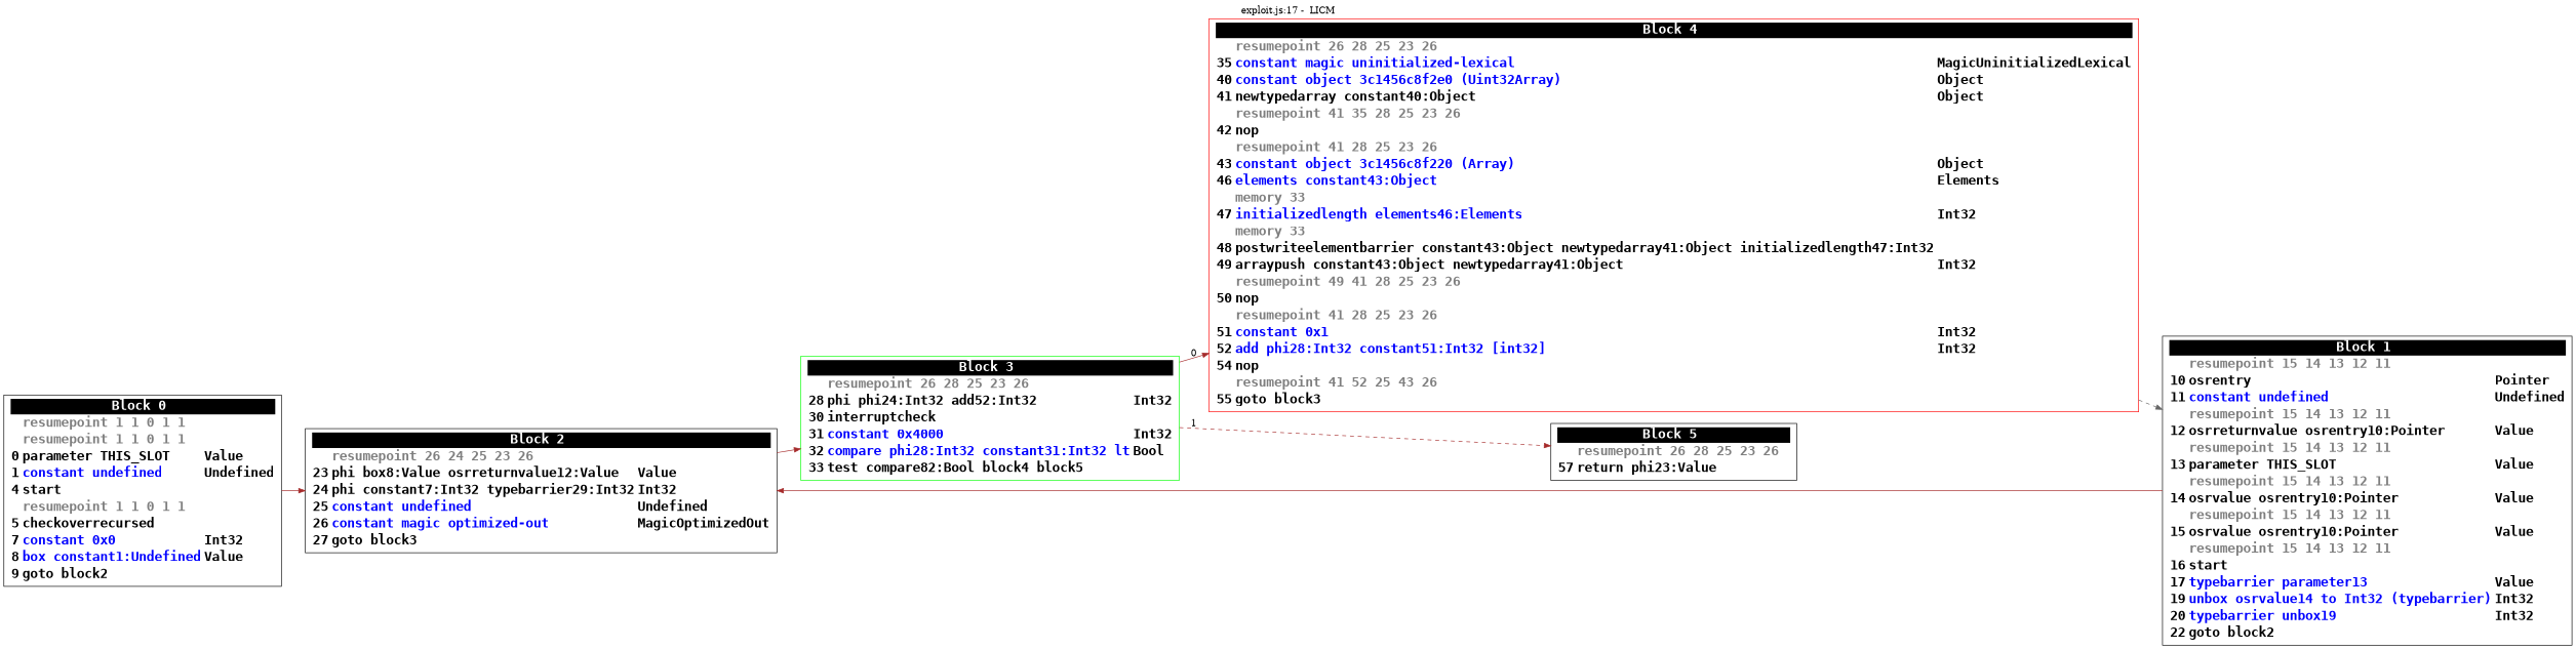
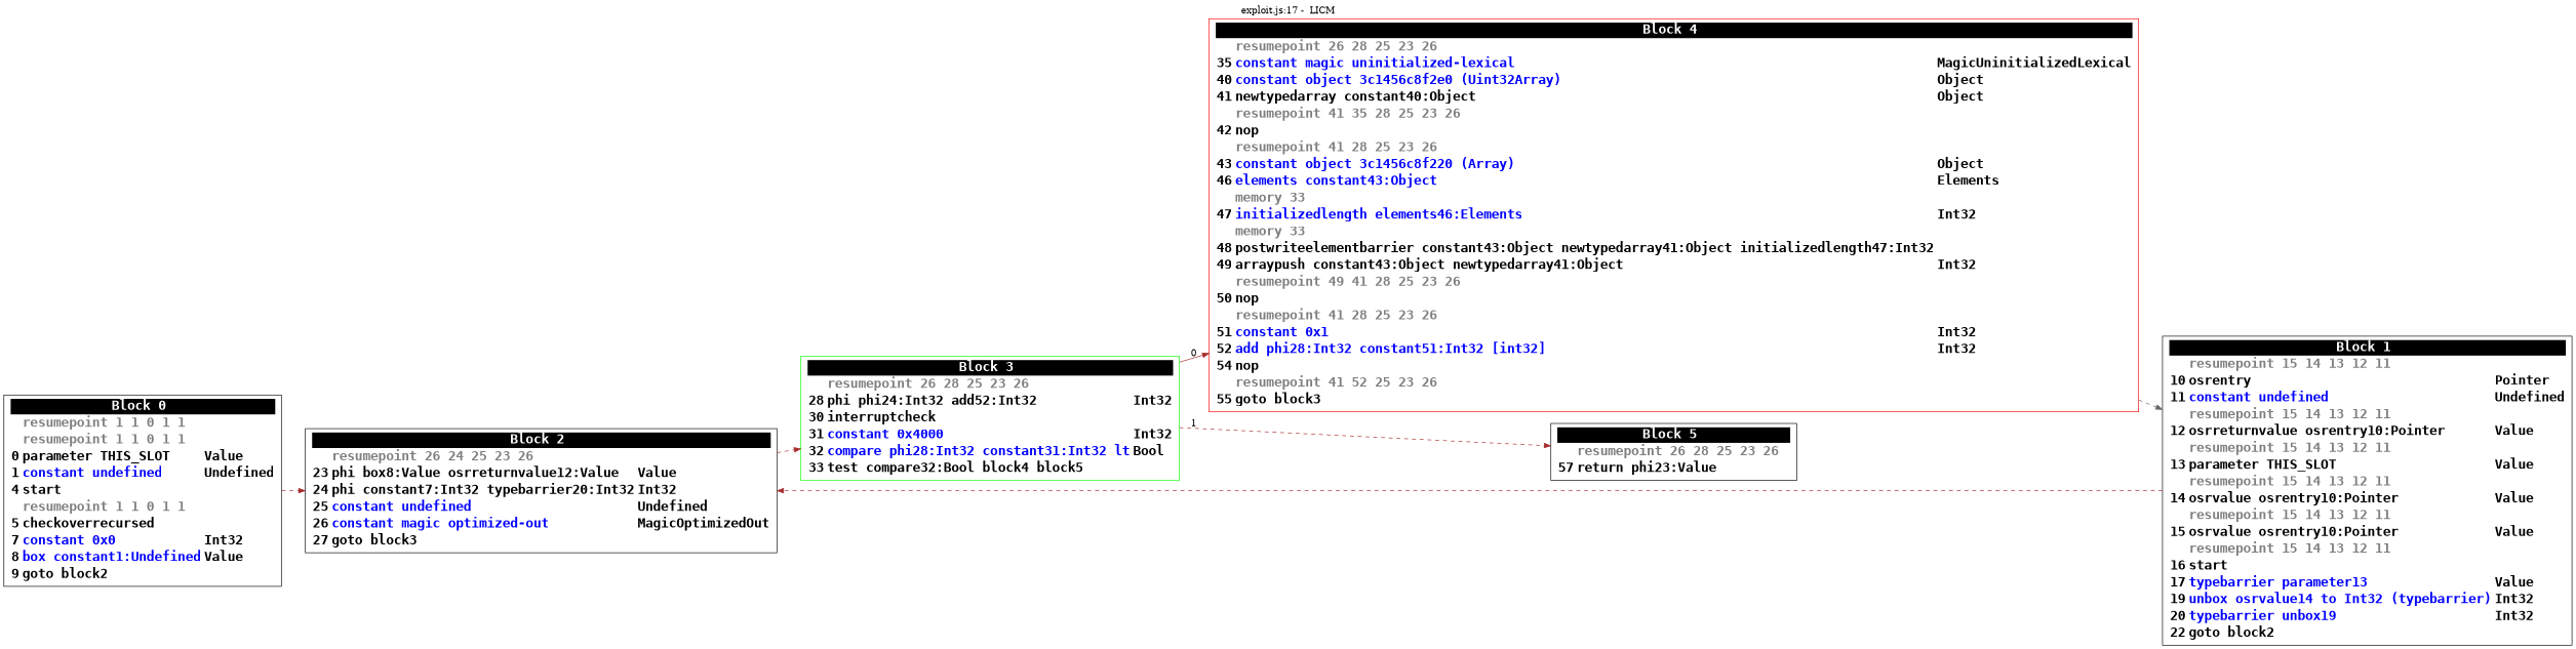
  digraph {
    label="exploit.js:17 -  LICM"
    labelfontsize=30
    labelloc=t
    rankdir=LR
    splines=true
    node [fontname="Consolas Bold" fontsize=20 shape=box]
    edge [color=brown style=dashed]
    n1 [label=<<table border="0" cellborder="0" cellpadding="1"><tr><td align="center" bgcolor="black" colspan="3"><font color="white">Block 0 </font></td></tr><tr><td align="left"></td><td align="left"><font color="grey50">resumepoint 1 1 0 1 1 </font></td><td></td></tr><tr><td align="left"></td><td align="left"><font color="grey50">resumepoint 1 1 0 1 1 </font></td><td></td></tr><tr><td align="right" port="i0">0</td><td align="left">parameter THIS_SLOT</td><td align="left">Value</td></tr><tr><td align="right" port="i1">1</td><td align="left"><font color="blue">constant undefined</font></td><td align="left">Undefined</td></tr><tr><td align="right" port="i4">4</td><td align="left">start</td></tr><tr><td align="left"></td><td align="left"><font color="grey50">resumepoint 1 1 0 1 1 </font></td><td></td></tr><tr><td align="right" port="i5">5</td><td align="left">checkoverrecursed</td></tr><tr><td align="right" port="i7">7</td><td align="left"><font color="blue">constant 0x0</font></td><td align="left">Int32</td></tr><tr><td align="right" port="i8">8</td><td align="left"><font color="blue">box constant1:Undefined</font></td><td align="left">Value</td></tr><tr><td align="right" port="i9">9</td><td align="left">goto block2</td></tr></table>>]
-   n2 [label=<<table border="0" cellborder="0" cellpadding="1"><tr><td align="center" bgcolor="black" colspan="3"><font color="white">Block 2 </font></td></tr><tr><td align="left"></td><td align="left"><font color="grey50">resumepoint 26 24 25 23 26 </font></td><td></td></tr><tr><td align="right" port="i23">23</td><td align="left">phi box8:Value osrreturnvalue12:Value</td><td align="left">Value</td></tr><tr><td align="right" port="i24">24</td><td align="left">phi constant7:Int32 typebarrier29:Int32</td><td align="left">Int32</td></tr><tr><td align="right" port="i25">25</td><td align="left"><font color="blue">constant undefined</font></td><td align="left">Undefined</td></tr><tr><td align="right" port="i26">26</td><td align="left"><font color="blue">constant magic optimized-out</font></td><td align="left">MagicOptimizedOut</td></tr><tr><td align="right" port="i27">27</td><td align="left">goto block3</td></tr></table>>]
-   n3 [color=green label=<<table border="0" cellborder="0" cellpadding="1"><tr><td align="center" bgcolor="black" colspan="3"><font color="white">Block 3 </font></td></tr><tr><td align="left"></td><td align="left"><font color="grey50">resumepoint 26 28 25 23 26 </font></td><td></td></tr><tr><td align="right" port="i28">28</td><td align="left">phi phi24:Int32 add52:Int32</td><td align="left">Int32</td></tr><tr><td align="right" port="i30">30</td><td align="left">interruptcheck</td></tr><tr><td align="right" port="i31">31</td><td align="left"><font color="blue">constant 0x4000</font></td><td align="left">Int32</td></tr><tr><td align="right" port="i32">32</td><td align="left"><font color="blue">compare phi28:Int32 constant31:Int32 lt</font></td><td align="left">Bool</td></tr><tr><td align="right" port="i33">33</td><td align="left">test compare82:Bool block4 block5</td></tr></table>>]
+   n2 [label=<<table border="0" cellborder="0" cellpadding="1"><tr><td align="center" bgcolor="black" colspan="3"><font color="white">Block 2 </font></td></tr><tr><td align="left"></td><td align="left"><font color="grey50">resumepoint 26 24 25 23 26 </font></td><td></td></tr><tr><td align="right" port="i23">23</td><td align="left">phi box8:Value osrreturnvalue12:Value</td><td align="left">Value</td></tr><tr><td align="right" port="i24">24</td><td align="left">phi constant7:Int32 typebarrier20:Int32</td><td align="left">Int32</td></tr><tr><td align="right" port="i25">25</td><td align="left"><font color="blue">constant undefined</font></td><td align="left">Undefined</td></tr><tr><td align="right" port="i26">26</td><td align="left"><font color="blue">constant magic optimized-out</font></td><td align="left">MagicOptimizedOut</td></tr><tr><td align="right" port="i27">27</td><td align="left">goto block3</td></tr></table>>]
+   n3 [color=green label=<<table border="0" cellborder="0" cellpadding="1"><tr><td align="center" bgcolor="black" colspan="3"><font color="white">Block 3 </font></td></tr><tr><td align="left"></td><td align="left"><font color="grey50">resumepoint 26 28 25 23 26 </font></td><td></td></tr><tr><td align="right" port="i28">28</td><td align="left">phi phi24:Int32 add52:Int32</td><td align="left">Int32</td></tr><tr><td align="right" port="i30">30</td><td align="left">interruptcheck</td></tr><tr><td align="right" port="i31">31</td><td align="left"><font color="blue">constant 0x4000</font></td><td align="left">Int32</td></tr><tr><td align="right" port="i32">32</td><td align="left"><font color="blue">compare phi28:Int32 constant31:Int32 lt</font></td><td align="left">Bool</td></tr><tr><td align="right" port="i33">33</td><td align="left">test compare32:Bool block4 block5</td></tr></table>>]
    n4 [label=<<table border="0" cellborder="0" cellpadding="1"><tr><td align="center" bgcolor="black" colspan="3"><font color="white">Block 1 </font></td></tr><tr><td align="left"></td><td align="left"><font color="grey50">resumepoint 15 14 13 12 11 </font></td><td></td></tr><tr><td align="right" port="i10">10</td><td align="left">osrentry</td><td align="left">Pointer</td></tr><tr><td align="right" port="i11">11</td><td align="left"><font color="blue">constant undefined</font></td><td align="left">Undefined</td></tr><tr><td align="left"></td><td align="left"><font color="grey50">resumepoint 15 14 13 12 11 </font></td><td></td></tr><tr><td align="right" port="i12">12</td><td align="left">osrreturnvalue osrentry10:Pointer</td><td align="left">Value</td></tr><tr><td align="left"></td><td align="left"><font color="grey50">resumepoint 15 14 13 12 11 </font></td><td></td></tr><tr><td align="right" port="i13">13</td><td align="left">parameter THIS_SLOT</td><td align="left">Value</td></tr><tr><td align="left"></td><td align="left"><font color="grey50">resumepoint 15 14 13 12 11 </font></td><td></td></tr><tr><td align="right" port="i14">14</td><td align="left">osrvalue osrentry10:Pointer</td><td align="left">Value</td></tr><tr><td align="left"></td><td align="left"><font color="grey50">resumepoint 15 14 13 12 11 </font></td><td></td></tr><tr><td align="right" port="i15">15</td><td align="left">osrvalue osrentry10:Pointer</td><td align="left">Value</td></tr><tr><td align="left"></td><td align="left"><font color="grey50">resumepoint 15 14 13 12 11 </font></td><td></td></tr><tr><td align="right" port="i16">16</td><td align="left">start</td></tr><tr><td align="right" port="i17">17</td><td align="left"><font color="blue">typebarrier parameter13</font></td><td align="left">Value</td></tr><tr><td align="right" port="i19">19</td><td align="left"><font color="blue">unbox osrvalue14 to Int32 (typebarrier)</font></td><td align="left">Int32</td></tr><tr><td align="right" port="i20">20</td><td align="left"><font color="blue">typebarrier unbox19</font></td><td align="left">Int32</td></tr><tr><td align="right" port="i22">22</td><td align="left">goto block2</td></tr></table>>]
-   n5 [color=red label=<<table border="0" cellborder="0" cellpadding="1"><tr><td align="center" bgcolor="black" colspan="3"><font color="white">Block 4 </font></td></tr><tr><td align="left"></td><td align="left"><font color="grey50">resumepoint 26 28 25 23 26 </font></td><td></td></tr><tr><td align="right" port="i35">35</td><td align="left"><font color="blue">constant magic uninitialized-lexical</font></td><td align="left">MagicUninitializedLexical</td></tr><tr><td align="right" port="i40">40</td><td align="left"><font color="blue">constant object 3c1456c8f2e0 (Uint32Array)</font></td><td align="left">Object</td></tr><tr><td align="right" port="i41">41</td><td align="left">newtypedarray constant40:Object</td><td align="left">Object</td></tr><tr><td align="left"></td><td align="left"><font color="grey50">resumepoint 41 35 28 25 23 26 </font></td><td></td></tr><tr><td align="right" port="i42">42</td><td align="left">nop</td></tr><tr><td align="left"></td><td align="left"><font color="grey50">resumepoint 41 28 25 23 26 </font></td><td></td></tr><tr><td align="right" port="i43">43</td><td align="left"><font color="blue">constant object 3c1456c8f220 (Array)</font></td><td align="left">Object</td></tr><tr><td align="right" port="i46">46</td><td align="left"><font color="blue">elements constant43:Object</font></td><td align="left">Elements</td></tr><tr><td align="left"></td><td align="left"><font color="grey50">memory 33 </font></td><td></td></tr><tr><td align="right" port="i47">47</td><td align="left"><font color="blue">initializedlength elements46:Elements</font></td><td align="left">Int32</td></tr><tr><td align="left"></td><td align="left"><font color="grey50">memory 33 </font></td><td></td></tr><tr><td align="right" port="i48">48</td><td align="left">postwriteelementbarrier constant43:Object newtypedarray41:Object initializedlength47:Int32</td></tr><tr><td align="right" port="i49">49</td><td align="left">arraypush constant43:Object newtypedarray41:Object</td><td align="left">Int32</td></tr><tr><td align="left"></td><td align="left"><font color="grey50">resumepoint 49 41 28 25 23 26 </font></td><td></td></tr><tr><td align="right" port="i50">50</td><td align="left">nop</td></tr><tr><td align="left"></td><td align="left"><font color="grey50">resumepoint 41 28 25 23 26 </font></td><td></td></tr><tr><td align="right" port="i51">51</td><td align="left"><font color="blue">constant 0x1</font></td><td align="left">Int32</td></tr><tr><td align="right" port="i52">52</td><td align="left"><font color="blue">add phi28:Int32 constant51:Int32 [int32]</font></td><td align="left">Int32</td></tr><tr><td align="right" port="i54">54</td><td align="left">nop</td></tr><tr><td align="left"></td><td align="left"><font color="grey50">resumepoint 41 52 25 43 26 </font></td><td></td></tr><tr><td align="right" port="i55">55</td><td align="left">goto block3</td></tr></table>>]
+   n5 [color=red label=<<table border="0" cellborder="0" cellpadding="1"><tr><td align="center" bgcolor="black" colspan="3"><font color="white">Block 4 </font></td></tr><tr><td align="left"></td><td align="left"><font color="grey50">resumepoint 26 28 25 23 26 </font></td><td></td></tr><tr><td align="right" port="i35">35</td><td align="left"><font color="blue">constant magic uninitialized-lexical</font></td><td align="left">MagicUninitializedLexical</td></tr><tr><td align="right" port="i40">40</td><td align="left"><font color="blue">constant object 3c1456c8f2e0 (Uint32Array)</font></td><td align="left">Object</td></tr><tr><td align="right" port="i41">41</td><td align="left">newtypedarray constant40:Object</td><td align="left">Object</td></tr><tr><td align="left"></td><td align="left"><font color="grey50">resumepoint 41 35 28 25 23 26 </font></td><td></td></tr><tr><td align="right" port="i42">42</td><td align="left">nop</td></tr><tr><td align="left"></td><td align="left"><font color="grey50">resumepoint 41 28 25 23 26 </font></td><td></td></tr><tr><td align="right" port="i43">43</td><td align="left"><font color="blue">constant object 3c1456c8f220 (Array)</font></td><td align="left">Object</td></tr><tr><td align="right" port="i46">46</td><td align="left"><font color="blue">elements constant43:Object</font></td><td align="left">Elements</td></tr><tr><td align="left"></td><td align="left"><font color="grey50">memory 33 </font></td><td></td></tr><tr><td align="right" port="i47">47</td><td align="left"><font color="blue">initializedlength elements46:Elements</font></td><td align="left">Int32</td></tr><tr><td align="left"></td><td align="left"><font color="grey50">memory 33 </font></td><td></td></tr><tr><td align="right" port="i48">48</td><td align="left">postwriteelementbarrier constant43:Object newtypedarray41:Object initializedlength47:Int32</td></tr><tr><td align="right" port="i49">49</td><td align="left">arraypush constant43:Object newtypedarray41:Object</td><td align="left">Int32</td></tr><tr><td align="left"></td><td align="left"><font color="grey50">resumepoint 49 41 28 25 23 26 </font></td><td></td></tr><tr><td align="right" port="i50">50</td><td align="left">nop</td></tr><tr><td align="left"></td><td align="left"><font color="grey50">resumepoint 41 28 25 23 26 </font></td><td></td></tr><tr><td align="right" port="i51">51</td><td align="left"><font color="blue">constant 0x1</font></td><td align="left">Int32</td></tr><tr><td align="right" port="i52">52</td><td align="left"><font color="blue">add phi28:Int32 constant51:Int32 [int32]</font></td><td align="left">Int32</td></tr><tr><td align="right" port="i54">54</td><td align="left">nop</td></tr><tr><td align="left"></td><td align="left"><font color="grey50">resumepoint 41 52 25 23 26 </font></td><td></td></tr><tr><td align="right" port="i55">55</td><td align="left">goto block3</td></tr></table>>]
    n6 [label=<<table border="0" cellborder="0" cellpadding="1"><tr><td align="center" bgcolor="black" colspan="3"><font color="white">Block 5 </font></td></tr><tr><td align="left"></td><td align="left"><font color="grey50">resumepoint 26 28 25 23 26 </font></td><td></td></tr><tr><td align="right" port="i57">57</td><td align="left">return phi23:Value</td></tr></table>>]
-   n1 -> n2 [style=solid]
-   n2 -> n3 [style=solid]
+   n1 -> n2
+   n2 -> n3
    n3 -> n5 [label=0 style=solid]
    n3 -> n6 [label=1]
-   n4 -> n2 [style=solid]
+   n4 -> n2
    n5 -> n4 [color=gray40]
  }
